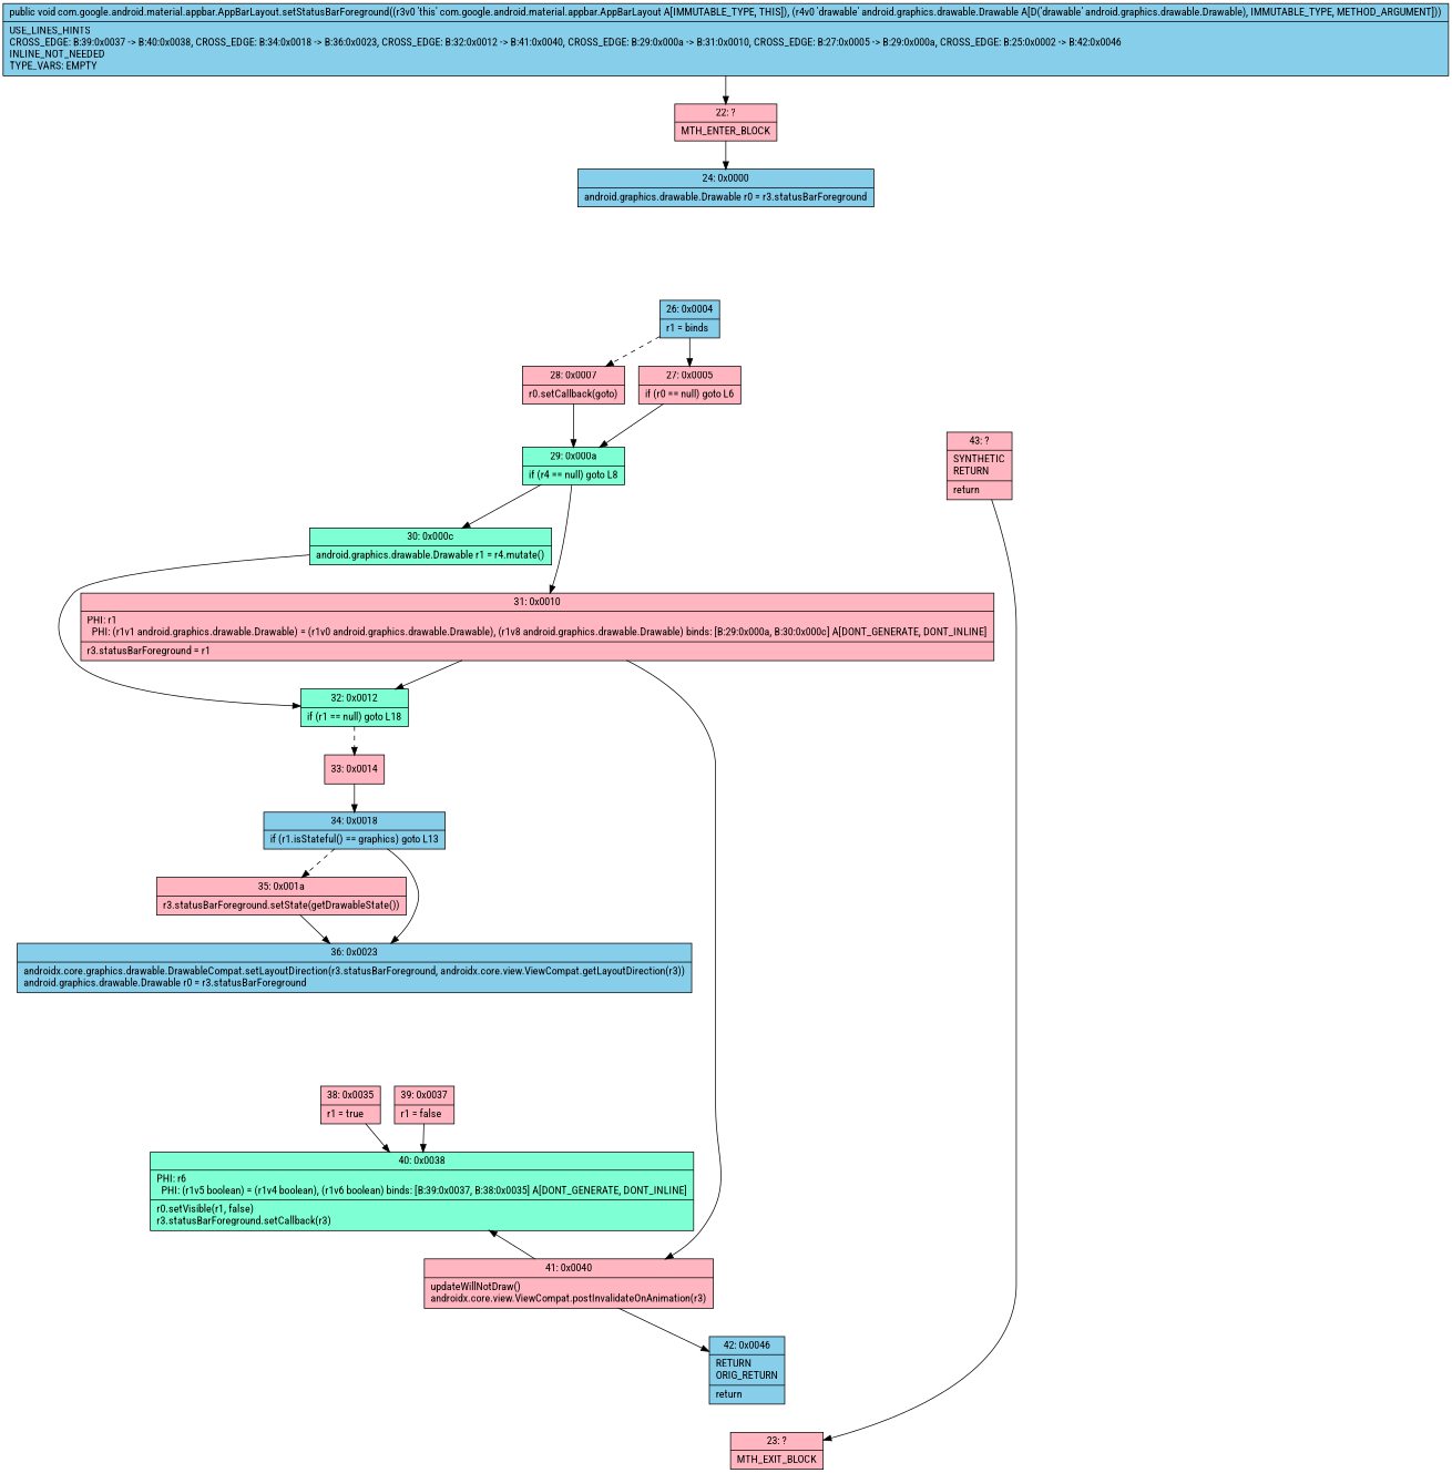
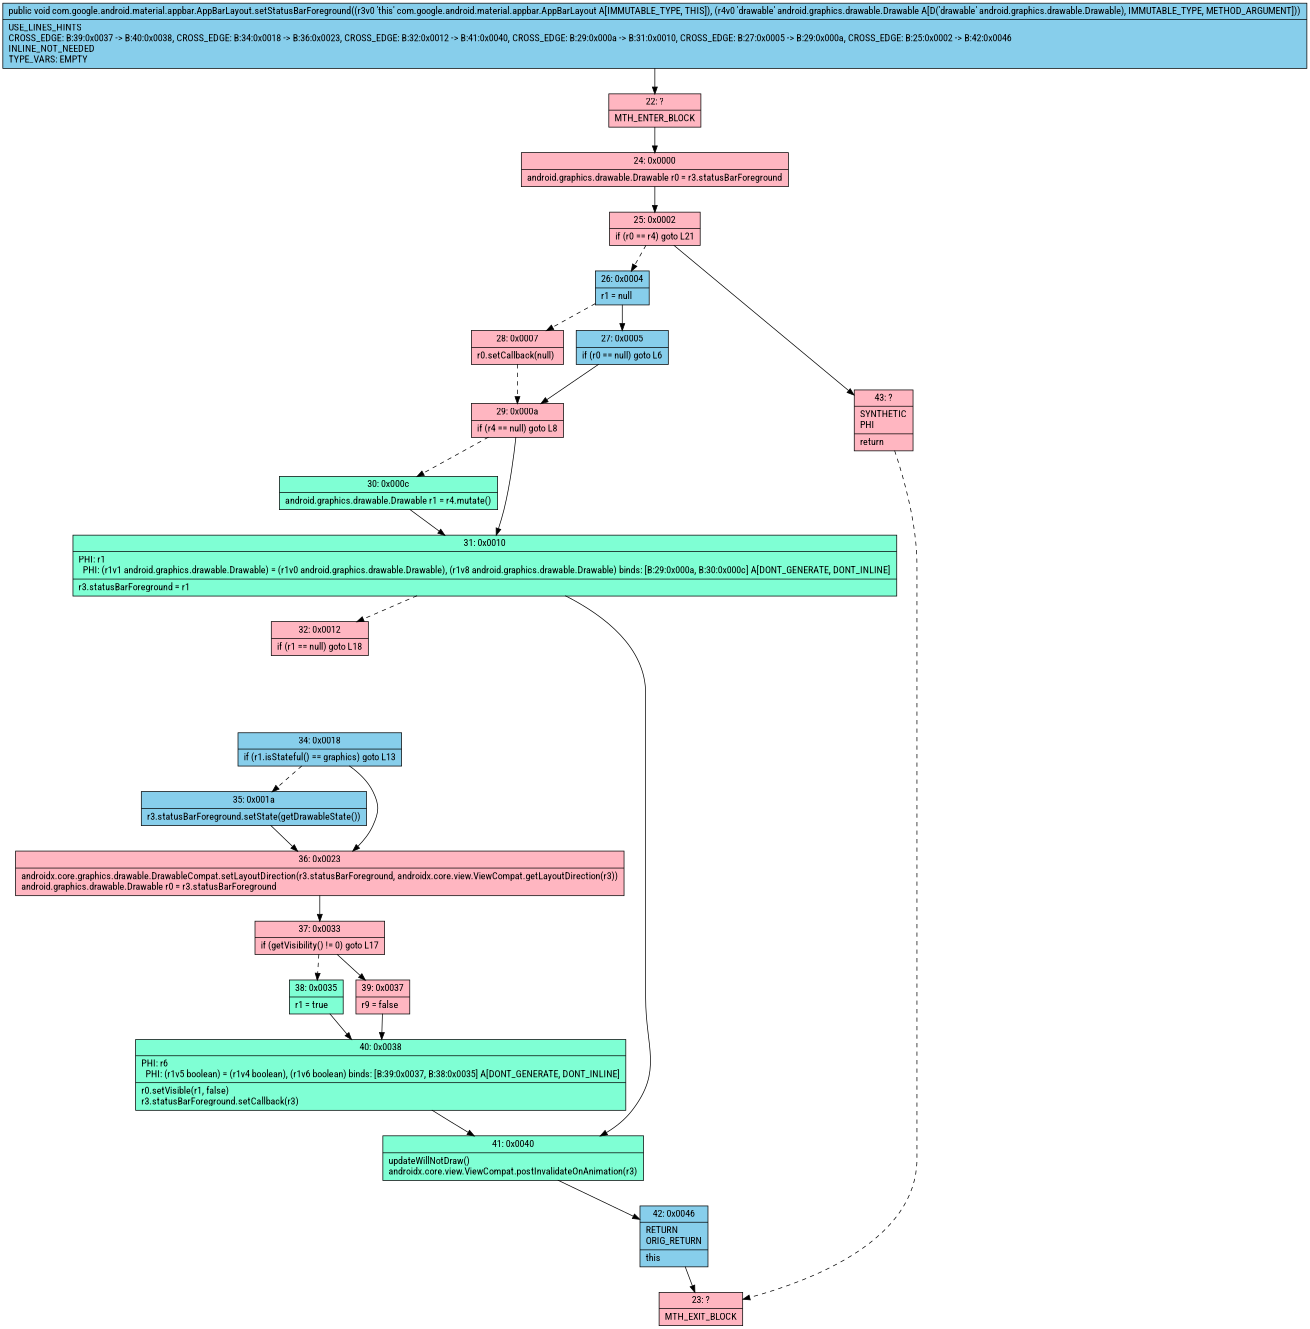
  digraph {
    fontname="Roboto Condensed"
    node [fillcolor=lightpink fontname="Roboto Condensed" shape=record style=filled]
    edge [fontname="Roboto Condensed"]
    n1 [label="{22\:\ ?|MTH_ENTER_BLOCK\l}"]
-   n2 [fillcolor=skyblue label="{24\:\ 0x0000|android.graphics.drawable.Drawable r0 = r3.statusBarForeground\l}"]
-   n4 [fillcolor=skyblue label="{26\:\ 0x0004|r1 = binds\l}"]
-   n5 [label="{43\:\ ?|SYNTHETIC\lRETURN\l|return\l}"]
-   n6 [label="{27\:\ 0x0005|if (r0 == null) goto L6\l}"]
-   n7 [label="{28\:\ 0x0007|r0.setCallback(goto)\l}"]
+   n2 [label="{24\:\ 0x0000|android.graphics.drawable.Drawable r0 = r3.statusBarForeground\l}"]
+   n3 [label="{25\:\ 0x0002|if (r0 == r4) goto L21\l}"]
+   n4 [fillcolor=skyblue label="{26\:\ 0x0004|r1 = null\l}"]
+   n5 [label="{43\:\ ?|SYNTHETIC\lPHI\l|return\l}"]
+   n6 [fillcolor=skyblue label="{27\:\ 0x0005|if (r0 == null) goto L6\l}"]
+   n7 [label="{28\:\ 0x0007|r0.setCallback(null)\l}"]
    n8 [label="{23\:\ ?|MTH_EXIT_BLOCK\l}"]
-   n9 [fillcolor=aquamarine label="{29\:\ 0x000a|if (r4 == null) goto L8\l}"]
+   n9 [label="{29\:\ 0x000a|if (r4 == null) goto L8\l}"]
    n10 [fillcolor=aquamarine label="{30\:\ 0x000c|android.graphics.drawable.Drawable r1 = r4.mutate()\l}"]
-   n11 [label="{31\:\ 0x0010|PHI: r1 \l  PHI: (r1v1 android.graphics.drawable.Drawable) = (r1v0 android.graphics.drawable.Drawable), (r1v8 android.graphics.drawable.Drawable) binds: [B:29:0x000a, B:30:0x000c] A[DONT_GENERATE, DONT_INLINE]\l|r3.statusBarForeground = r1\l}"]
-   n12 [fillcolor=aquamarine label="{32\:\ 0x0012|if (r1 == null) goto L18\l}"]
-   n13 [label="{41\:\ 0x0040|updateWillNotDraw()\landroidx.core.view.ViewCompat.postInvalidateOnAnimation(r3)\l}"]
-   n14 [label="{33\:\ 0x0014}"]
+   n11 [fillcolor=aquamarine label="{31\:\ 0x0010|PHI: r1 \l  PHI: (r1v1 android.graphics.drawable.Drawable) = (r1v0 android.graphics.drawable.Drawable), (r1v8 android.graphics.drawable.Drawable) binds: [B:29:0x000a, B:30:0x000c] A[DONT_GENERATE, DONT_INLINE]\l|r3.statusBarForeground = r1\l}"]
+   n12 [label="{32\:\ 0x0012|if (r1 == null) goto L18\l}"]
+   n13 [fillcolor=aquamarine label="{41\:\ 0x0040|updateWillNotDraw()\landroidx.core.view.ViewCompat.postInvalidateOnAnimation(r3)\l}"]
    n15 [fillcolor=skyblue label="{34\:\ 0x0018|if (r1.isStateful() == graphics) goto L13\l}"]
-   n16 [fillcolor=skyblue label="{42\:\ 0x0046|RETURN\lORIG_RETURN\l|return\l}"]
-   n17 [label="{35\:\ 0x001a|r3.statusBarForeground.setState(getDrawableState())\l}"]
-   n18 [fillcolor=skyblue label="{36\:\ 0x0023|androidx.core.graphics.drawable.DrawableCompat.setLayoutDirection(r3.statusBarForeground, androidx.core.view.ViewCompat.getLayoutDirection(r3))\landroid.graphics.drawable.Drawable r0 = r3.statusBarForeground\l}"]
-   n20 [label="{38\:\ 0x0035|r1 = true\l}"]
-   n21 [label="{39\:\ 0x0037|r1 = false\l}"]
+   n16 [fillcolor=skyblue label="{42\:\ 0x0046|RETURN\lORIG_RETURN\l|this\l}"]
+   n17 [fillcolor=skyblue label="{35\:\ 0x001a|r3.statusBarForeground.setState(getDrawableState())\l}"]
+   n18 [label="{36\:\ 0x0023|androidx.core.graphics.drawable.DrawableCompat.setLayoutDirection(r3.statusBarForeground, androidx.core.view.ViewCompat.getLayoutDirection(r3))\landroid.graphics.drawable.Drawable r0 = r3.statusBarForeground\l}"]
+   n19 [label="{37\:\ 0x0033|if (getVisibility() != 0) goto L17\l}"]
+   n20 [fillcolor=aquamarine label="{38\:\ 0x0035|r1 = true\l}"]
+   n21 [label="{39\:\ 0x0037|r9 = false\l}"]
    n22 [fillcolor=aquamarine label="{40\:\ 0x0038|PHI: r6 \l  PHI: (r1v5 boolean) = (r1v4 boolean), (r1v6 boolean) binds: [B:39:0x0037, B:38:0x0035] A[DONT_GENERATE, DONT_INLINE]\l|r0.setVisible(r1, false)\lr3.statusBarForeground.setCallback(r3)\l}"]
    n23 [fillcolor=skyblue label="{public void com.google.android.material.appbar.AppBarLayout.setStatusBarForeground((r3v0 'this' com.google.android.material.appbar.AppBarLayout A[IMMUTABLE_TYPE, THIS]), (r4v0 'drawable' android.graphics.drawable.Drawable A[D('drawable' android.graphics.drawable.Drawable), IMMUTABLE_TYPE, METHOD_ARGUMENT]))  | USE_LINES_HINTS\lCROSS_EDGE: B:39:0x0037 \-\> B:40:0x0038, CROSS_EDGE: B:34:0x0018 \-\> B:36:0x0023, CROSS_EDGE: B:32:0x0012 \-\> B:41:0x0040, CROSS_EDGE: B:29:0x000a \-\> B:31:0x0010, CROSS_EDGE: B:27:0x0005 \-\> B:29:0x000a, CROSS_EDGE: B:25:0x0002 \-\> B:42:0x0046\lINLINE_NOT_NEEDED\lTYPE_VARS: EMPTY\l}"]
    n1 -> n2
+   n2 -> n3
+   n3 -> n4 [style=dashed]
+   n3 -> n5
    n4 -> n6
    n4 -> n7 [style=dashed]
-   n5 -> n8
+   n5 -> n8 [style=dashed]
    n6 -> n9
-   n7 -> n9
-   n9 -> n10 [style=solid]
+   n7 -> n9 [style=dashed]
+   n9 -> n10 [style=dashed]
    n9 -> n11
-   n10 -> n12
-   n11 -> n12
+   n10 -> n11
+   n11 -> n12 [style=dashed]
    n11 -> n13
-   n12 -> n14 [style=dashed]
    n13 -> n16
-   n14 -> n15
    n15 -> n17 [style=dashed]
    n15 -> n18
+   n16 -> n8
    n17 -> n18
+   n18 -> n19
+   n19 -> n20 [style=dashed]
+   n19 -> n21
    n20 -> n22
    n21 -> n22
-   n13 -> n22
+   n22 -> n13
    n23 -> n1
  }
